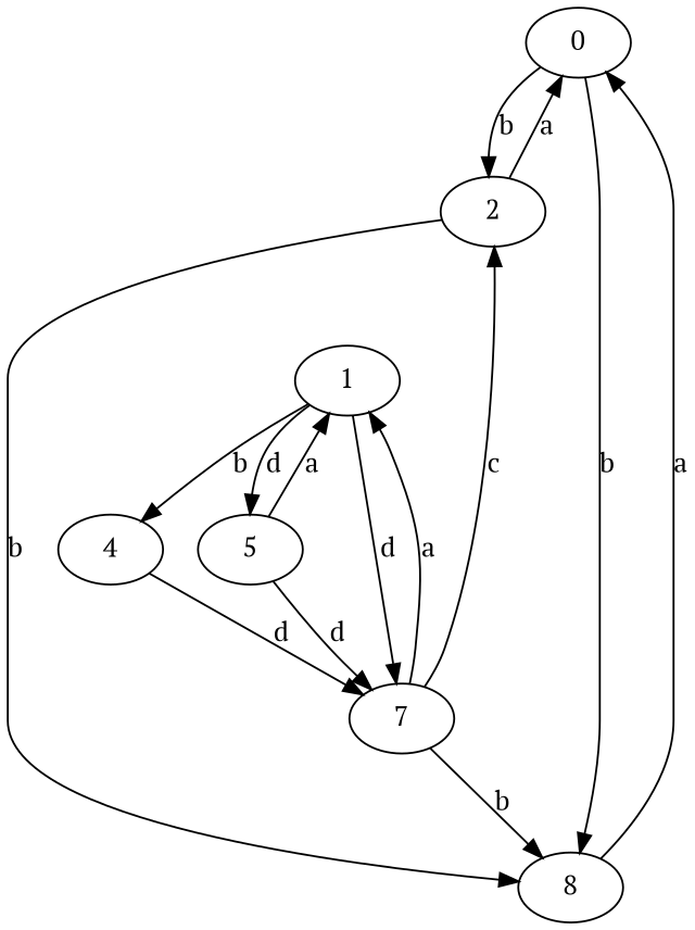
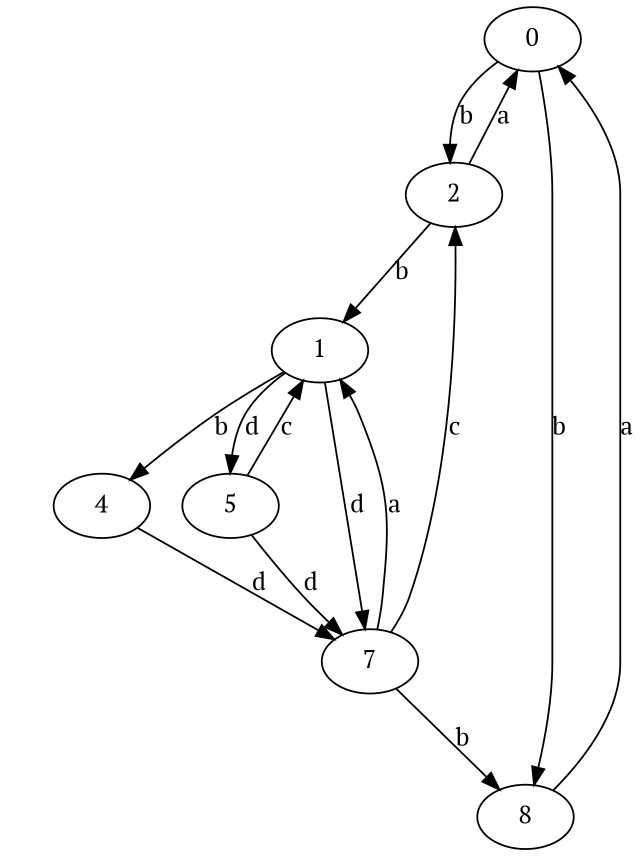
  strict digraph {
    fontname="PT Serif"
    node [fontname="PT Serif"]
    edge [fontname="PT Serif"]
    0
    2
    n3 [label=8]
    1
    4
    5
    7
    0 -> 2 [label=b]
    0 -> n3 [label=b]
    2 -> 0 [label=a]
-   2 -> n3 [label=b]
+   2 -> 1 [label=b]
    n3 -> 0 [label=a]
    1 -> 4 [label=b]
    1 -> 5 [label=d]
    1 -> 7 [label=d]
    4 -> 7 [label=d]
-   5 -> 1 [label=a]
+   5 -> 1 [label=c]
    5 -> 7 [label=d]
    7 -> 2 [label=c]
    7 -> n3 [label=b]
    7 -> 1 [label=a]
  }
